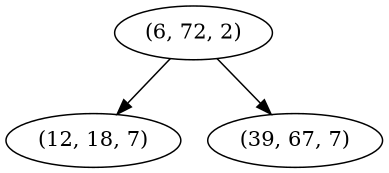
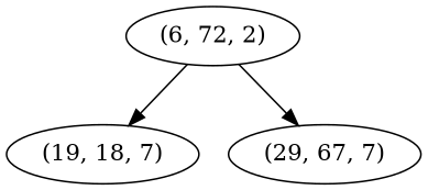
  digraph {
    n1 [label="(6, 72, 2)"]
-   "(12, 18, 7)"
-   "(29, 67, 7)" [label="(39, 67, 7)"]
+   "(12, 18, 7)" [label="(19, 18, 7)"]
+   "(29, 67, 7)"
    n1 -> "(12, 18, 7)"
    n1 -> "(29, 67, 7)"
  }
